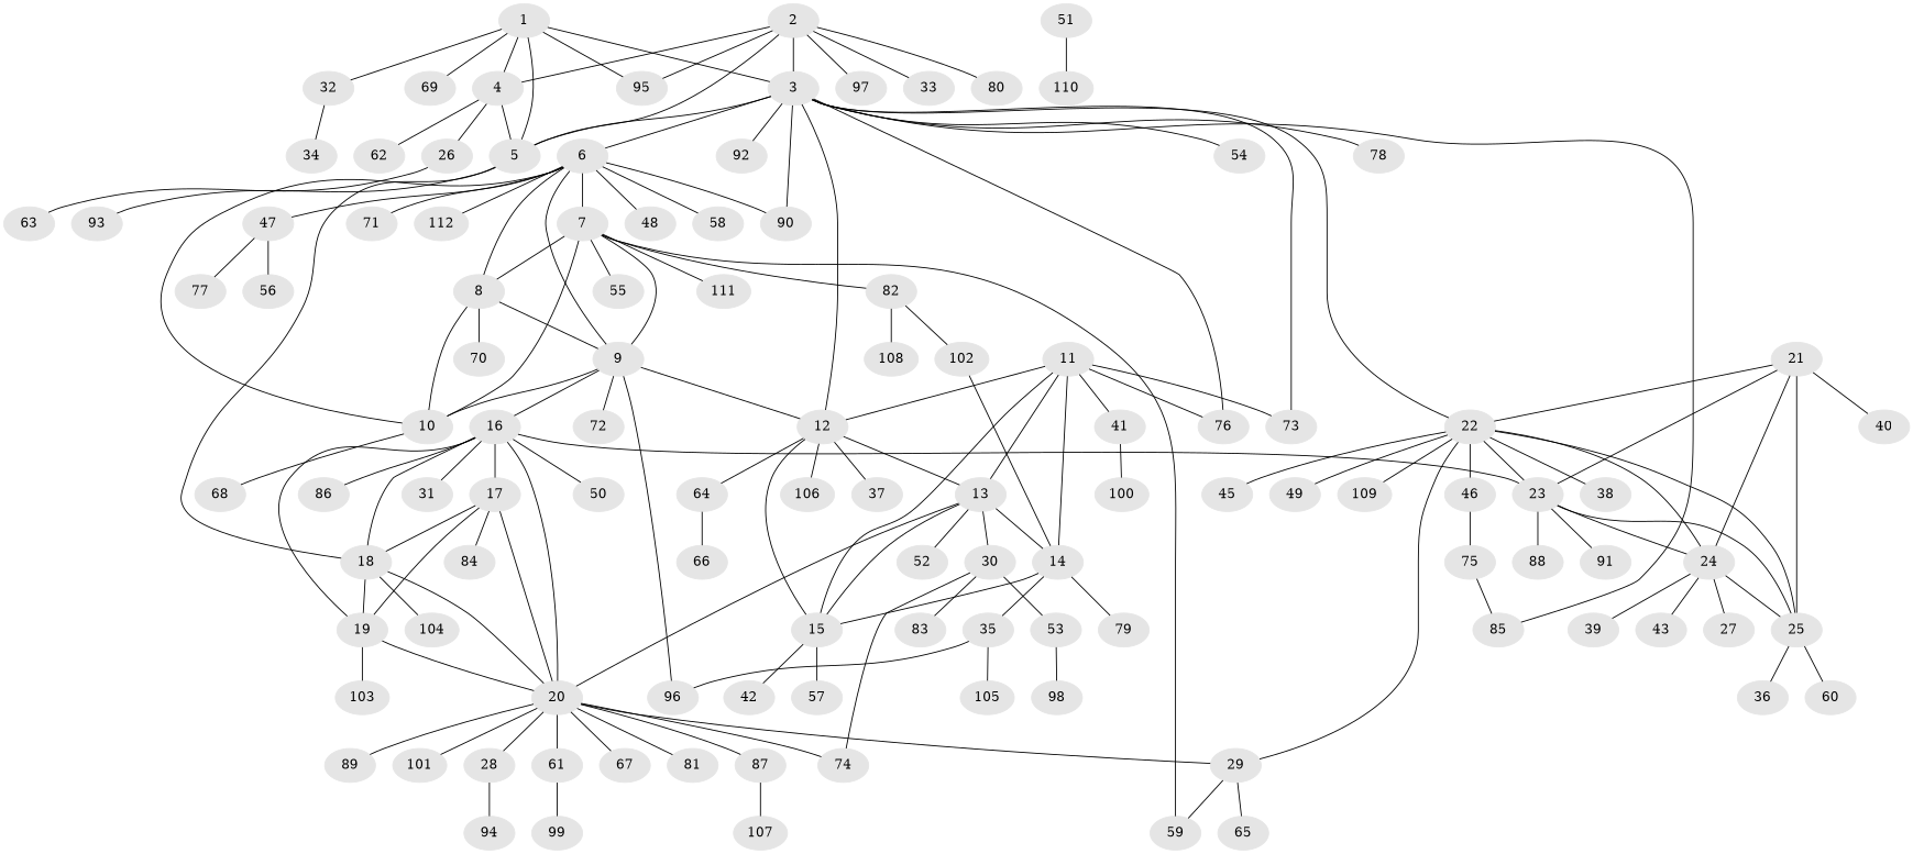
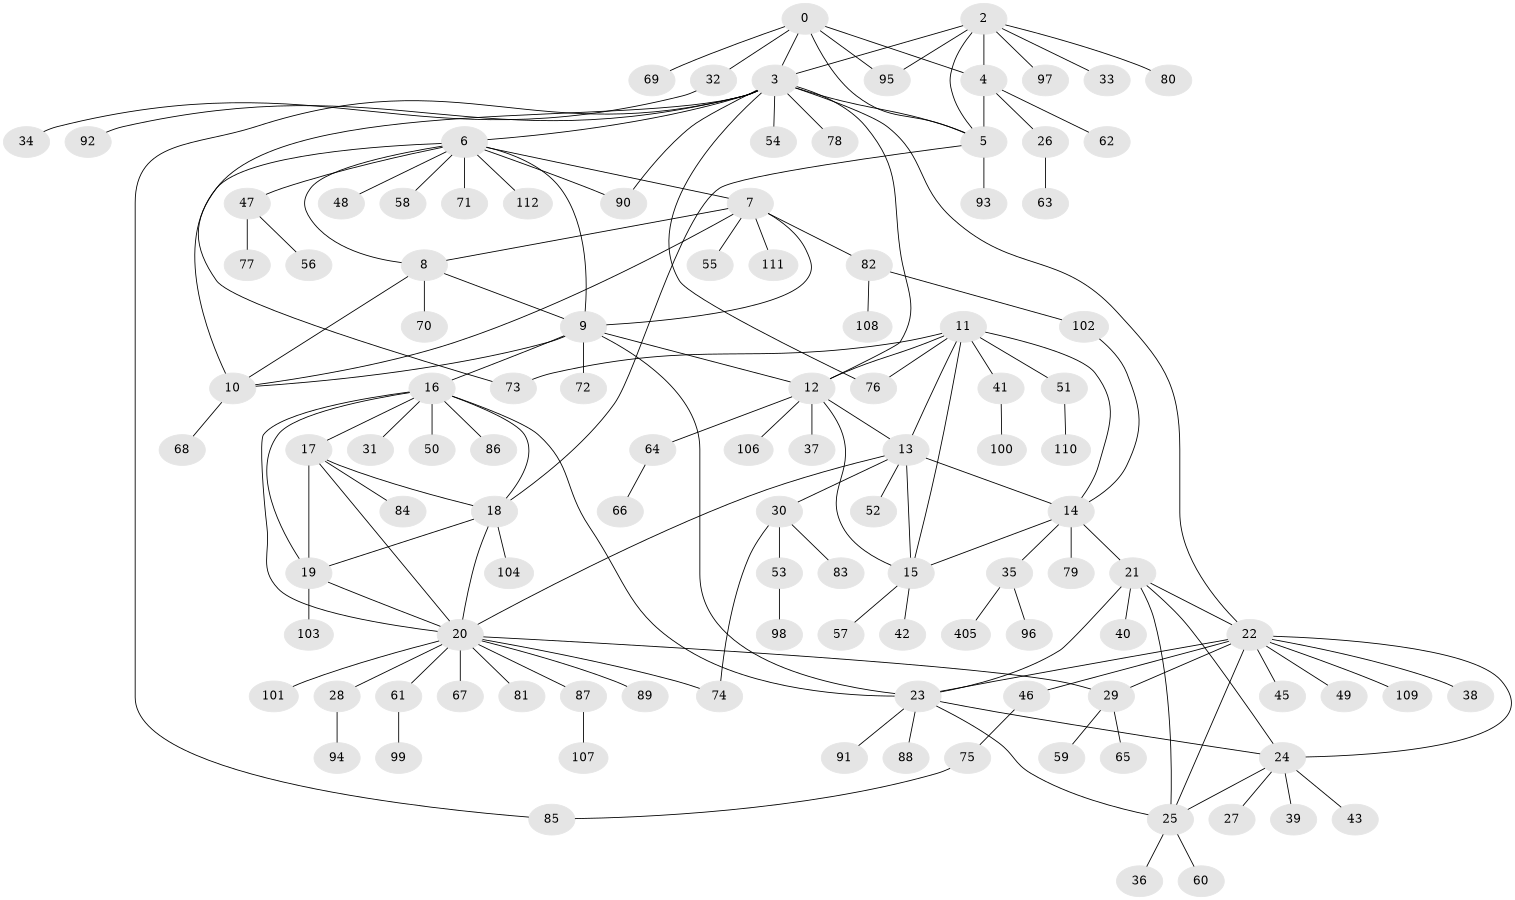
  graph {
    node [color=gray90 style=filled]
-   1
+   1 [label=0]
    3
    4
    5
    32
    69
    95
    2
    33
    80
    97
    6
    12
    22
    54
    73
    76
    78
    85
    90
    92
    26
    62
    18
    93
    34
    7
    8
    9
    10
    47
    48
    58
    71
    112
    13
    15
    37
    64
    106
    23
    29
    24
    25
    38
    45
    46
    49
    109
    63
    20
    19
    104
    55
    59
    82
    111
    70
    16
    72
    68
    56
    77
    102
    108
    17
    31
    50
    86
    88
    91
    11
    14
    41
    51
    30
    52
    21
    35
    79
    42
    57
    100
    110
    66
    28
    61
    67
    74
    81
    87
    89
    101
    53
    83
    40
    96
-   105
+   105 [label=405]
    84
    103
    94
    65
    99
    107
    27
    39
    43
    36
    60
    75
    98
    1 -- 3
    1 -- 4
    1 -- 5
    1 -- 32
    1 -- 69
    1 -- 95
    3 -- 5
    3 -- 6
    3 -- 12
    3 -- 22
    3 -- 54
    3 -- 73
    3 -- 76
    3 -- 78
    3 -- 85
    3 -- 90
    3 -- 92
    4 -- 5
    4 -- 26
    4 -- 62
    5 -- 18
    5 -- 93
    32 -- 34
    2 -- 3
    2 -- 4
    2 -- 5
    2 -- 95
    2 -- 33
    2 -- 80
    2 -- 97
    6 -- 90
    6 -- 7
    6 -- 8
    6 -- 9
    6 -- 10
    6 -- 47
    6 -- 48
    6 -- 58
    6 -- 71
    6 -- 112
    12 -- 13
    12 -- 15
    12 -- 37
    12 -- 64
    12 -- 106
    22 -- 23
    22 -- 29
    22 -- 24
    22 -- 25
    22 -- 38
    22 -- 45
    22 -- 46
    22 -- 49
    22 -- 109
    26 -- 63
    18 -- 20
    18 -- 19
    18 -- 104
    7 -- 8
    7 -- 9
    7 -- 10
    7 -- 55
-   7 -- 59
    7 -- 82
    7 -- 111
    8 -- 9
    8 -- 10
    8 -- 70
    9 -- 12
    9 -- 10
-   9 -- 96
+   9 -- 23
    9 -- 16
    9 -- 72
    10 -- 68
    47 -- 56
    47 -- 77
    13 -- 15
    13 -- 20
    13 -- 14
    13 -- 30
    13 -- 52
    15 -- 42
    15 -- 57
    64 -- 66
    23 -- 24
    23 -- 25
    23 -- 88
    23 -- 91
    29 -- 59
    29 -- 65
    24 -- 25
    24 -- 27
    24 -- 39
    24 -- 43
    25 -- 36
    25 -- 60
    46 -- 75
    20 -- 29
    20 -- 28
    20 -- 61
    20 -- 67
    20 -- 74
    20 -- 81
    20 -- 87
    20 -- 89
    20 -- 101
    19 -- 20
    19 -- 103
    82 -- 102
    82 -- 108
    16 -- 18
    16 -- 23
    16 -- 20
    16 -- 19
    16 -- 17
    16 -- 31
    16 -- 50
    16 -- 86
    102 -- 14
    17 -- 18
    17 -- 20
    17 -- 19
    17 -- 84
    11 -- 12
    11 -- 73
    11 -- 76
    11 -- 13
    11 -- 15
    11 -- 14
    11 -- 41
+   11 -- 51
    14 -- 15
+   14 -- 21
    14 -- 35
    14 -- 79
    41 -- 100
    51 -- 110
    30 -- 74
    30 -- 53
    30 -- 83
    21 -- 22
    21 -- 23
    21 -- 24
    21 -- 25
    21 -- 40
    35 -- 96
    35 -- 105
    28 -- 94
    61 -- 99
    87 -- 107
    53 -- 98
    75 -- 85
  }
